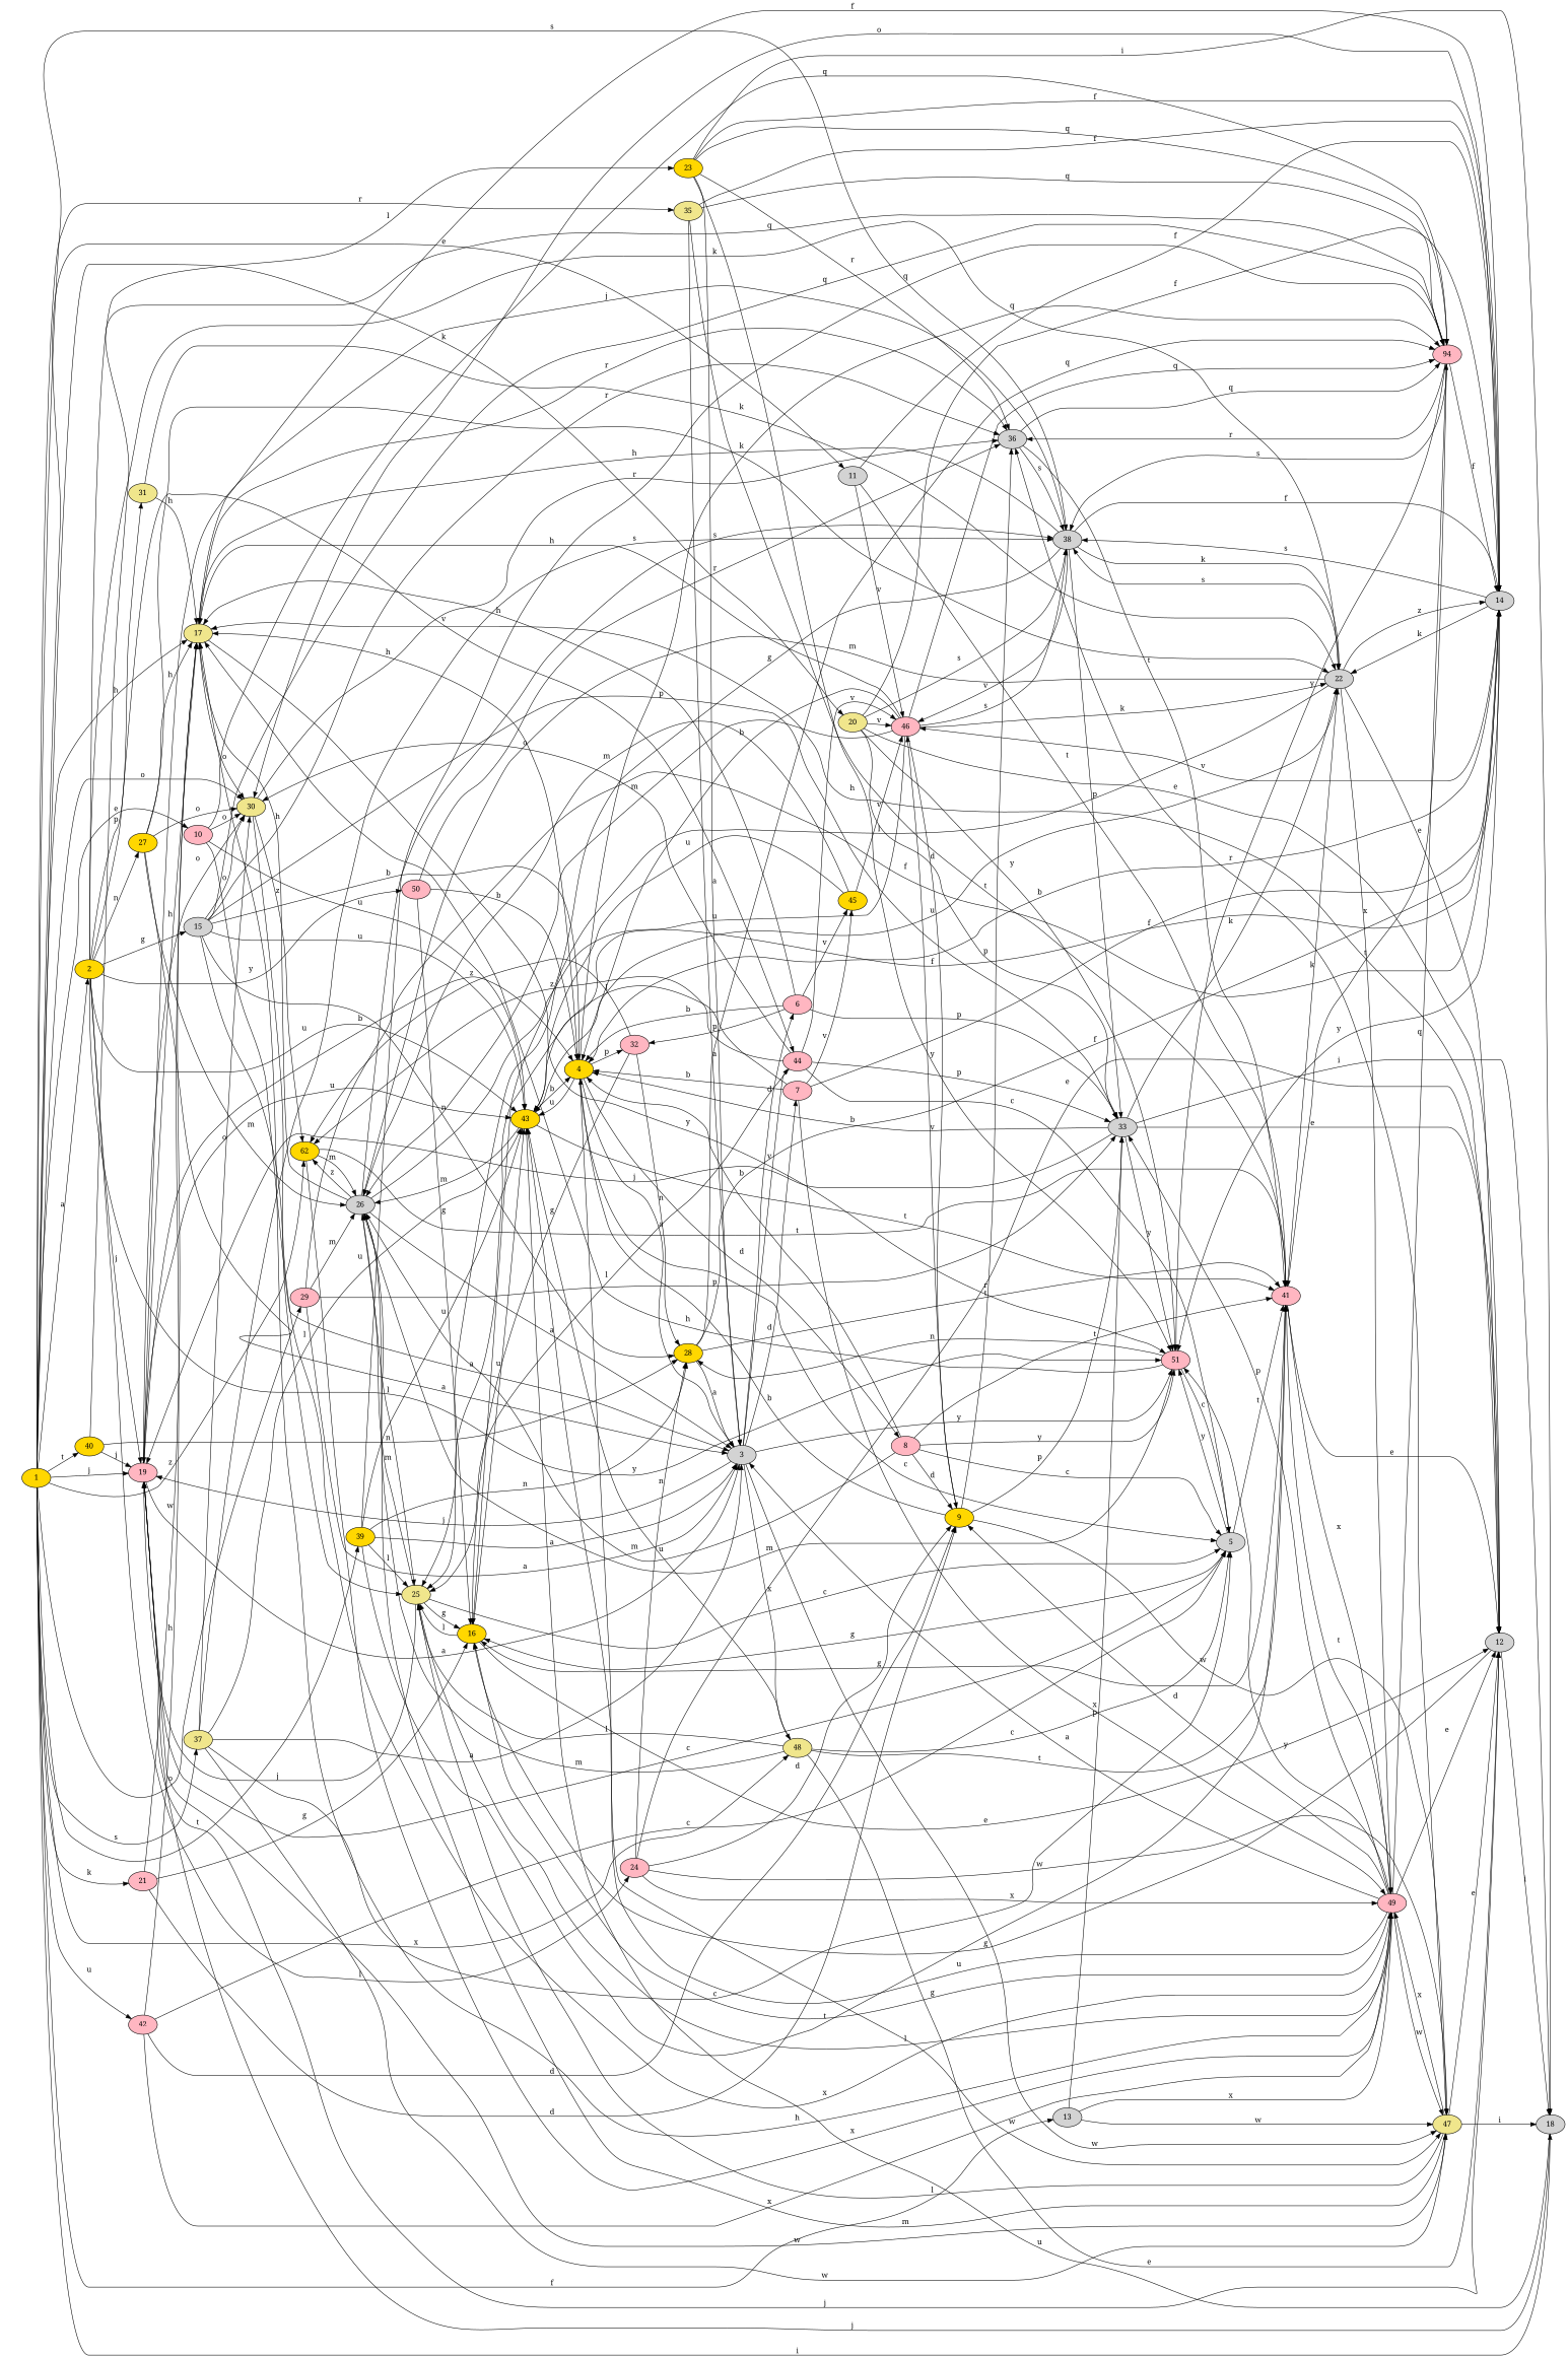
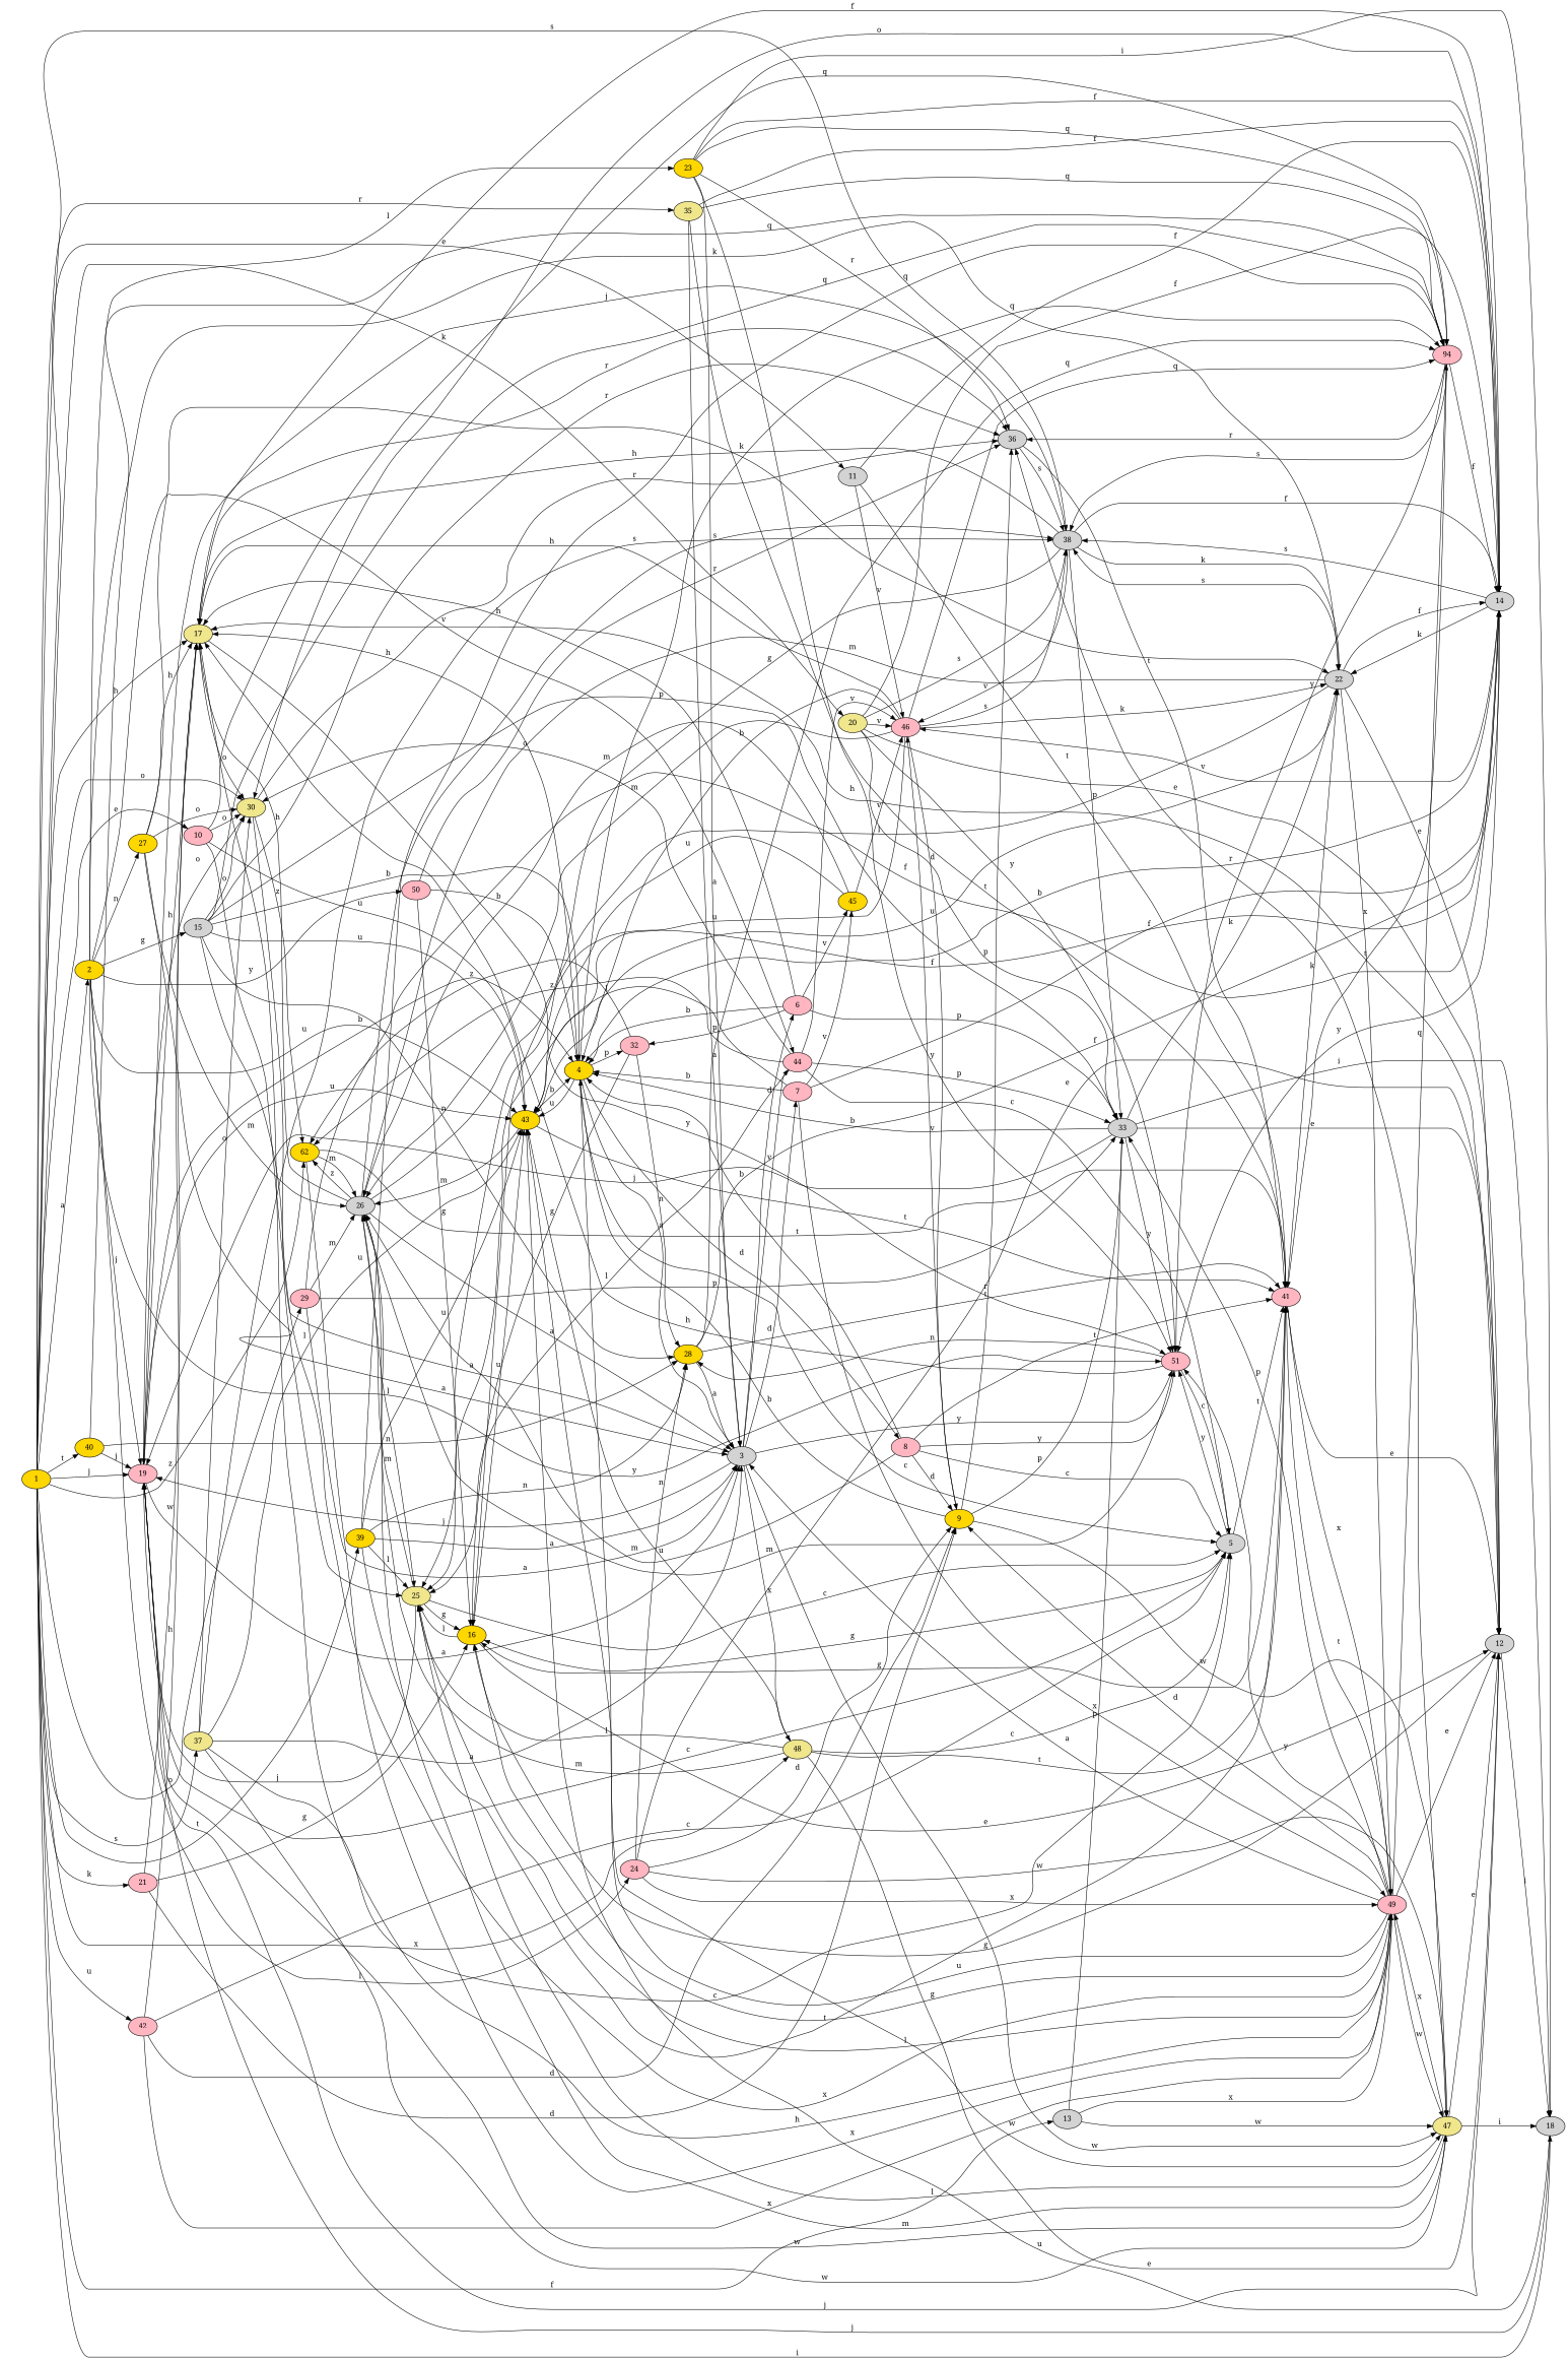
  strict digraph {
    fontname="Noto Serif"
    rankdir=LR
    node [fillcolor=lightpink fontname="Noto Serif" style=filled]
    edge [fontname="Noto Serif"]
    1 [fillcolor=gold]
    2 [fillcolor=gold]
    10
    19
    29
    35 [fillcolor=khaki]
    37 [fillcolor=khaki]
    39 [fillcolor=gold]
    42
    48 [fillcolor=khaki]
    21
    11 [fillcolor=lightgrey]
    20 [fillcolor=khaki]
    13 [fillcolor=lightgrey]
    17 [fillcolor=khaki]
    38 [fillcolor=lightgrey]
    18 [fillcolor=lightgrey]
    40 [fillcolor=gold]
    n19 [fillcolor=gold label=62]
    30 [fillcolor=khaki]
    23 [fillcolor=gold]
    27 [fillcolor=gold]
    15 [fillcolor=lightgrey]
    43 [fillcolor=gold]
    50
    44
    51
    24
    22 [fillcolor=lightgrey]
-   31 [fillcolor=khaki]
    3 [fillcolor=lightgrey]
    n32 [label=94]
    4 [fillcolor=gold]
    5 [fillcolor=lightgrey]
    47 [fillcolor=khaki]
    14 [fillcolor=lightgrey]
    26 [fillcolor=lightgrey]
    33 [fillcolor=lightgrey]
    41
    25 [fillcolor=khaki]
    28 [fillcolor=gold]
    49
    9 [fillcolor=gold]
    12 [fillcolor=lightgrey]
    16 [fillcolor=gold]
    46
    36 [fillcolor=lightgrey]
    8
    32
    6
    7
    45 [fillcolor=gold]
    1 -> 2 [label=a]
    1 -> 10 [label=e]
    1 -> 19 [label=j]
    1 -> 29 [label=o]
    1 -> 35 [label=r]
    1 -> 37 [label=s]
    1 -> 39 [label=t]
    1 -> 42 [label=u]
    1 -> 48 [label=x]
    1 -> 21 [label=k]
    1 -> 11 [label=e]
    1 -> 20 [label=k]
    1 -> 13 [label=f]
    1 -> 17 [label=h]
    1 -> 38 [label=s]
    1 -> 18 [label=i]
    1 -> 40 [label=t]
    1 -> n19 [label=z]
    1 -> 30 [label=o]
    2 -> 19 [label=j]
    2 -> 23 [label=l]
    2 -> 27 [label=n]
    2 -> 15 [label=g]
    2 -> 43 [label=u]
    2 -> 50 [label=y]
    2 -> 44 [label=v]
    2 -> 51 [label=y]
    2 -> 24 [label=l]
    2 -> 22 [label=k]
-   2 -> 31 [label=p]
    10 -> 30 [label=o]
    10 -> 43 [label=u]
    10 -> 3 [label=a]
    10 -> n32 [label=q]
    19 -> 17 [label=h]
    19 -> 30 [label=o]
    19 -> 43 [label=u]
    19 -> 3 [label=a]
    19 -> 4 [label=b]
    19 -> 5 [label=c]
    19 -> 47 [label=w]
    29 -> 3 [label=a]
    29 -> 14 [label=f]
    29 -> 26 [label=m]
    29 -> 33 [label=p]
    35 -> 3 [label=a]
    35 -> n32 [label=q]
    35 -> 14 [label=f]
    35 -> 41 [label=t]
    37 -> 38 [label=s]
    37 -> 30 [label=o]
    37 -> 43 [label=u]
    37 -> 3 [label=a]
    37 -> 5 [label=c]
    37 -> 47 [label=w]
    39 -> 43 [label=u]
    39 -> 3 [label=a]
    39 -> n32 [label=q]
    39 -> 41 [label=t]
    39 -> 25 [label=l]
    39 -> 28 [label=n]
    42 -> 17 [label=h]
    42 -> 5 [label=c]
    42 -> 49 [label=x]
    42 -> 9 [label=d]
    48 -> 43 [label=u]
    48 -> 5 [label=c]
    48 -> 26 [label=m]
    48 -> 41 [label=t]
    48 -> 25 [label=l]
    48 -> 12 [label=e]
    21 -> 17 [label=w]
    21 -> 9 [label=d]
    21 -> 16 [label=g]
    11 -> 14 [label=f]
    11 -> 41 [label=t]
    11 -> 46 [label=v]
    20 -> 38 [label=s]
    20 -> 51 [label=y]
    20 -> 14 [label=f]
    20 -> 33 [label=p]
    20 -> 12 [label=e]
    20 -> 46 [label=v]
    13 -> 47 [label=w]
    13 -> 33 [label=p]
    13 -> 49 [label=x]
    17 -> 30 [label=o]
    17 -> 51 [label=y]
    17 -> 14 [label=f]
    17 -> 36 [label=r]
    38 -> 19 [label=j]
    38 -> 17 [label=h]
    38 -> 22 [label=k]
    38 -> 14 [label=f]
    38 -> 33 [label=p]
    38 -> 16 [label=g]
    38 -> 46 [label=v]
    18 -> 19 [label=j]
    18 -> 43 [label=u]
    40 -> 19 [label=j]
    40 -> n32 [label=q]
    40 -> 28 [label=n]
    n19 -> 26 [label=m]
    n19 -> 41 [label=t]
    n19 -> 49 [label=x]
    30 -> n19 [label=z]
    30 -> 49 [label=x]
    30 -> 36 [label=r]
    23 -> 18 [label=i]
    23 -> 51 [label=y]
    23 -> 3 [label=a]
    23 -> n32 [label=q]
    23 -> 14 [label=f]
    23 -> 36 [label=r]
    27 -> 17 [label=h]
    27 -> 30 [label=o]
    27 -> 22 [label=k]
    27 -> 3 [label=a]
    27 -> 26 [label=m]
    15 -> 30 [label=o]
    15 -> 43 [label=u]
    15 -> n32 [label=q]
    15 -> 4 [label=b]
    15 -> 33 [label=p]
    15 -> 25 [label=l]
    15 -> 28 [label=n]
    15 -> 36 [label=r]
    43 -> 4 [label=b]
    43 -> 26 [label=m]
    43 -> 41 [label=t]
    50 -> 4 [label=b]
    50 -> 16 [label=g]
    50 -> 36 [label=r]
    44 -> n19 [label=z]
    44 -> 30 [label=o]
    44 -> 5 [label=c]
    44 -> 33 [label=p]
    44 -> 25 [label=l]
    44 -> 46 [label=v]
    51 -> 17 [label=h]
    51 -> 5 [label=c]
    51 -> 26 [label=m]
    51 -> 28 [label=n]
    24 -> 47 [label=w]
    24 -> 28 [label=n]
    24 -> 49 [label=x]
    24 -> 9 [label=d]
    24 -> 12 [label=e]
    22 -> 38 [label=s]
    22 -> 43 [label=u]
-   22 -> 14 [label=z]
+   22 -> 14 [label=f]
    22 -> 26 [label=m]
    22 -> 25 [label=l]
    22 -> 49 [label=x]
    22 -> 12 [label=e]
-   31 -> 17 [label=h]
-   31 -> 22 [label=k]
    3 -> 19 [label=j]
    3 -> 48 [label=x]
    3 -> 44 [label=v]
    3 -> 51 [label=y]
    3 -> 47 [label=w]
    3 -> 6 [label=d]
    3 -> 7 [label=d]
    n32 -> 38 [label=s]
    n32 -> 51 [label=y]
    n32 -> 14 [label=f]
    n32 -> 41 [label=t]
    n32 -> 36 [label=r]
    4 -> 17 [label=h]
    4 -> 43 [label=u]
    4 -> 3 [label=a]
    4 -> n32 [label=q]
    4 -> 5 [label=c]
    4 -> 47 [label=w]
    4 -> 8 [label=d]
    4 -> 32 [label=p]
    5 -> 51 [label=y]
    5 -> 41 [label=t]
    5 -> 16 [label=g]
    47 -> 18 [label=i]
    47 -> 26 [label=m]
    47 -> 25 [label=l]
    47 -> 49 [label=x]
    47 -> 12 [label=e]
    47 -> 36 [label=r]
    14 -> 38 [label=s]
    14 -> 30 [label=o]
    14 -> 51 [label=y]
    14 -> 22 [label=k]
    14 -> 4 [label=b]
    14 -> 46 [label=v]
    26 -> 17 [label=h]
    26 -> 38 [label=s]
    26 -> n19 [label=z]
    26 -> 3 [label=a]
    26 -> 14 [label=f]
    26 -> 25 [label=l]
    33 -> 19 [label=j]
    33 -> 18 [label=i]
    33 -> 51 [label=y]
    33 -> 22 [label=k]
    33 -> 4 [label=b]
    33 -> 12 [label=e]
    41 -> 22 [label=k]
    41 -> 49 [label=x]
    41 -> 12 [label=e]
    41 -> 16 [label=g]
    25 -> 19 [label=j]
    25 -> 5 [label=c]
    25 -> 26 [label=m]
    25 -> 16 [label=g]
    28 -> 3 [label=a]
    28 -> n32 [label=q]
    28 -> 14 [label=f]
    28 -> 41 [label=t]
    49 -> 17 [label=h]
    49 -> 43 [label=u]
    49 -> 51 [label=y]
    49 -> 3 [label=a]
    49 -> n32 [label=q]
    49 -> 47 [label=w]
    49 -> 33 [label=p]
    49 -> 41 [label=t]
    49 -> 25 [label=l]
    49 -> 9 [label=d]
    49 -> 12 [label=e]
    49 -> 16 [label=g]
    9 -> 4 [label=b]
    9 -> 47 [label=w]
    9 -> 33 [label=p]
    9 -> 46 [label=v]
    9 -> 36 [label=r]
    12 -> 19 [label=j]
    12 -> 17 [label=h]
    12 -> 18 [label=i]
    12 -> 16 [label=g]
    16 -> 43 [label=u]
    16 -> 25 [label=l]
    16 -> 12 [label=e]
    46 -> 17 [label=h]
    46 -> 38 [label=s]
    46 -> 43 [label=u]
    46 -> 22 [label=k]
    46 -> n32 [label=q]
    46 -> 4 [label=b]
    46 -> 26 [label=m]
    46 -> 9 [label=d]
    36 -> 38 [label=s]
-   36 -> n32 [label=q]
    36 -> 41 [label=t]
    8 -> 51 [label=y]
    8 -> 4 [label=b]
    8 -> 5 [label=c]
    8 -> 26 [label=m]
    8 -> 41 [label=t]
    8 -> 9 [label=d]
    32 -> n19 [label=z]
    32 -> 28 [label=n]
    32 -> 16 [label=g]
    6 -> 17 [label=h]
    6 -> 4 [label=b]
    6 -> 33 [label=p]
    6 -> 32 [label=p]
    6 -> 45 [label=v]
    7 -> 4 [label=b]
    7 -> 14 [label=f]
    7 -> 25 [label=l]
    7 -> 49 [label=x]
    7 -> 45 [label=v]
    45 -> 43 [label=u]
    45 -> 26 [label=m]
    45 -> 46 [label=v]
  }
